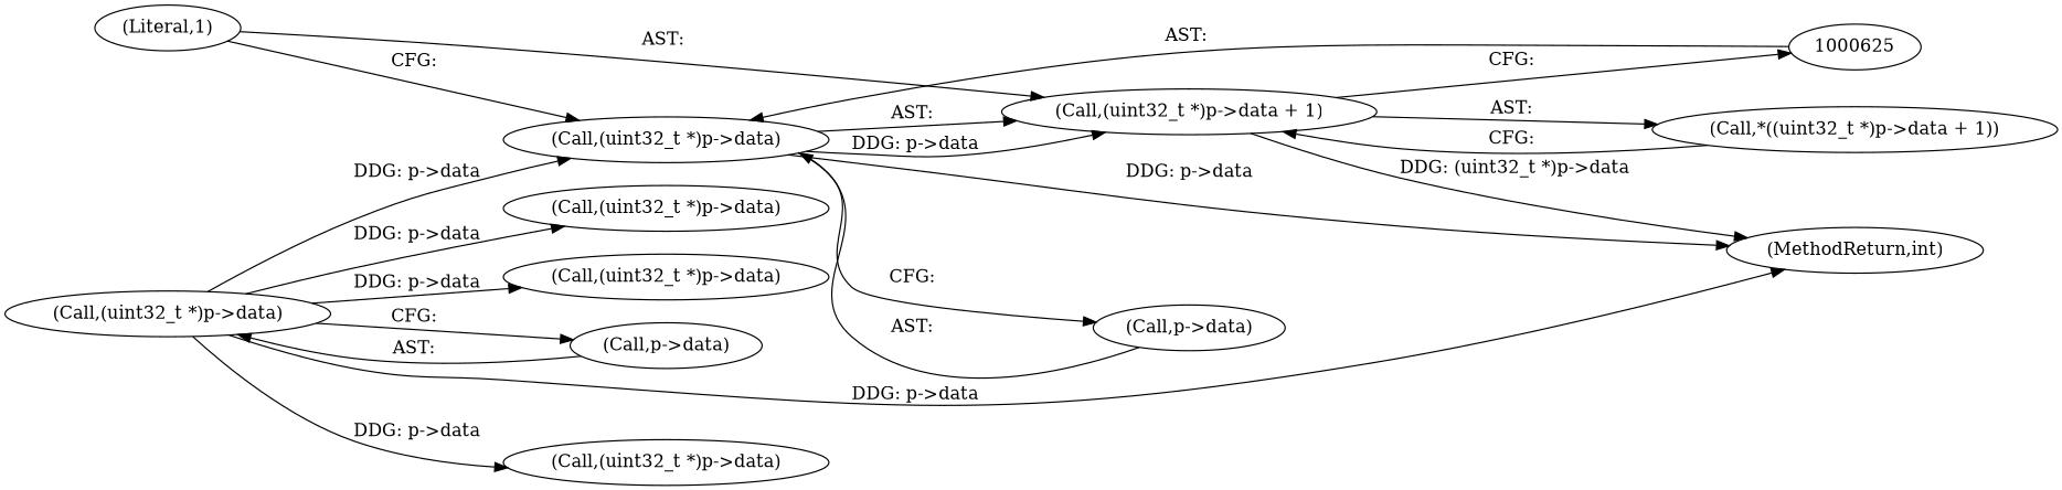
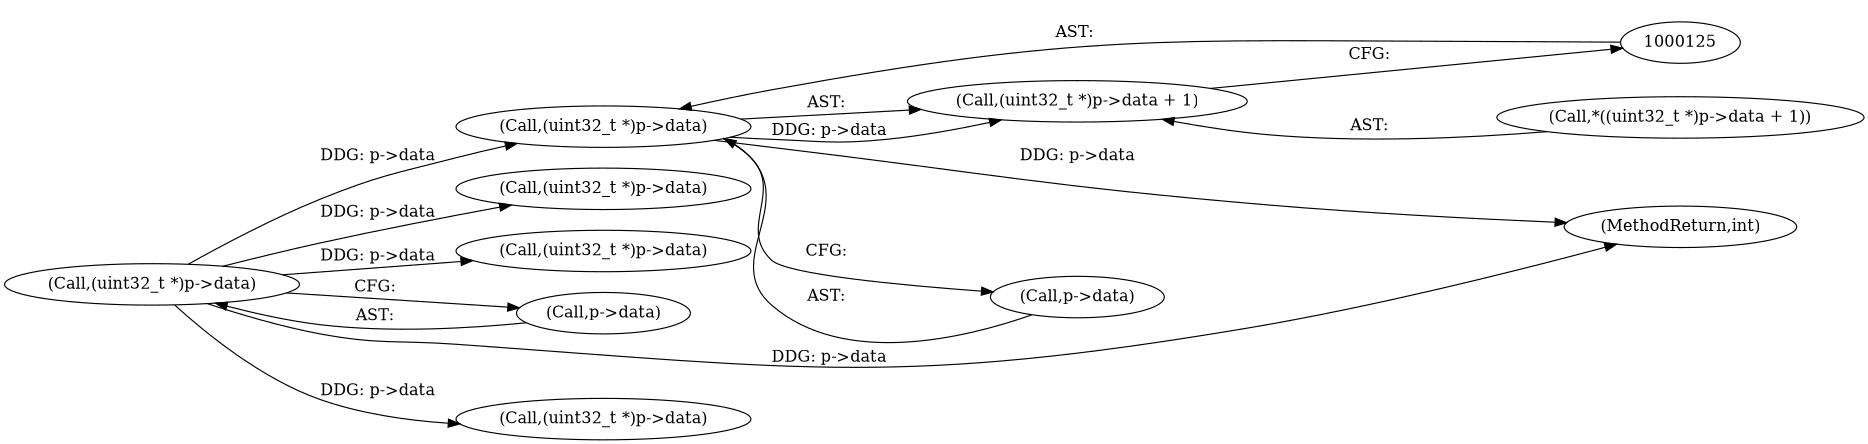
  digraph {
    rankdir=LR
    n1 [label="(Call,(uint32_t *)p->data)"]
    n2 [label="(Call,(uint32_t *)p->data + 1)"]
    n3 [label="(MethodReturn,int)"]
    n4 [label="(Call,p->data)"]
    n5 [label="(Call,*((uint32_t *)p->data + 1))"]
-   1000625
+   1000625 [label=1000125]
    n7 [label="(Call,(uint32_t *)p->data)"]
    n8 [label="(Call,(uint32_t *)p->data)"]
    n9 [label="(Call,(uint32_t *)p->data)"]
    n10 [label="(Call,(uint32_t *)p->data)"]
    n11 [label="(Call,p->data)"]
-   n12 [label="(Literal,1)"]
    n1 -> n2 [label="AST: "]
    n1 -> n2 [label="DDG: p->data"]
    n1 -> n3 [label="DDG: p->data"]
    n1 -> n4 [label="CFG: "]
-   n2 -> n3 [label="DDG: (uint32_t *)p->data"]
-   n2 -> n5 [label="AST: "]
    n2 -> 1000625 [label="CFG: "]
    n4 -> n1 [label="AST: "]
-   n5 -> n2 [label="CFG: "]
+   n5 -> n2 [label="AST: "]
    1000625 -> n1 [label="AST: "]
    n7 -> n1 [label="DDG: p->data"]
    n7 -> n3 [label="DDG: p->data"]
    n7 -> n8 [label="DDG: p->data"]
    n7 -> n9 [label="DDG: p->data"]
    n7 -> n10 [label="DDG: p->data"]
    n7 -> n11 [label="CFG: "]
    n11 -> n7 [label="AST: "]
-   n12 -> n1 [label="CFG: "]
-   n12 -> n2 [label="AST: "]
  }
